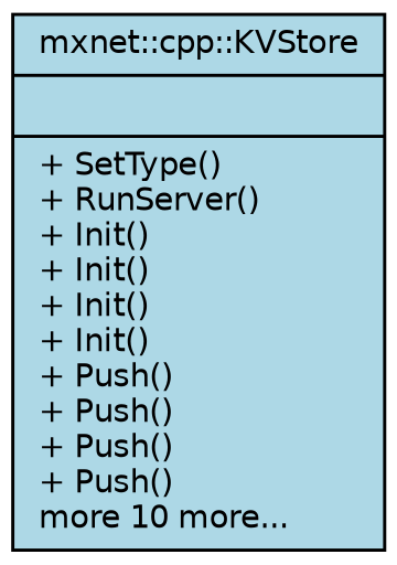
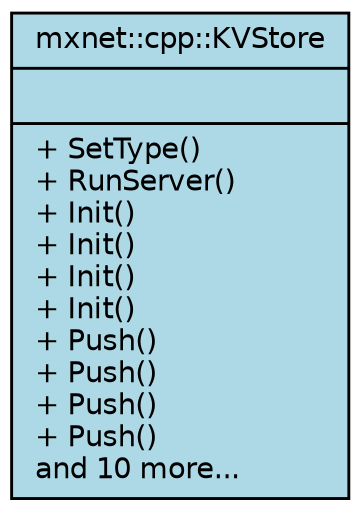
  digraph {
-   n1 [color=black fillcolor=lightblue fontcolor=black fontname=Helvetica fontsize=10 height=0.2 label="{mxnet::cpp::KVStore\n||+ SetType()\l+ RunServer()\l+ Init()\l+ Init()\l+ Init()\l+ Init()\l+ Push()\l+ Push()\l+ Push()\l+ Push()\lmore 10 more...\l}" shape=record style=filled width=0.4]
+   n1 [color=black fillcolor=lightblue fontcolor=black fontname=Helvetica fontsize=10 height=0.2 label="{mxnet::cpp::KVStore\n||+ SetType()\l+ RunServer()\l+ Init()\l+ Init()\l+ Init()\l+ Init()\l+ Push()\l+ Push()\l+ Push()\l+ Push()\land 10 more...\l}" shape=record style=filled width=0.4]
  }
